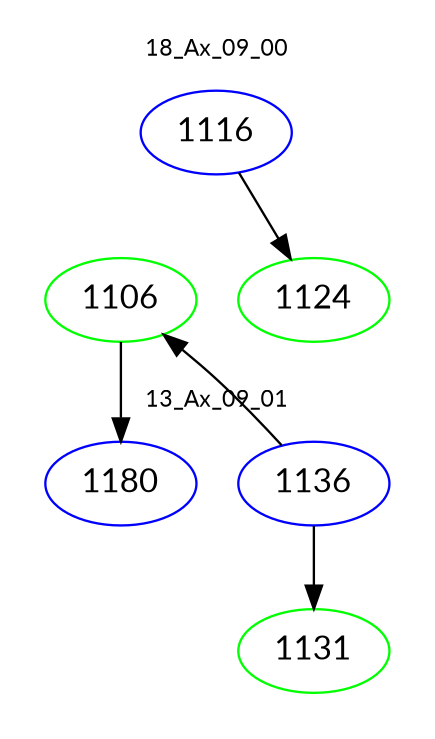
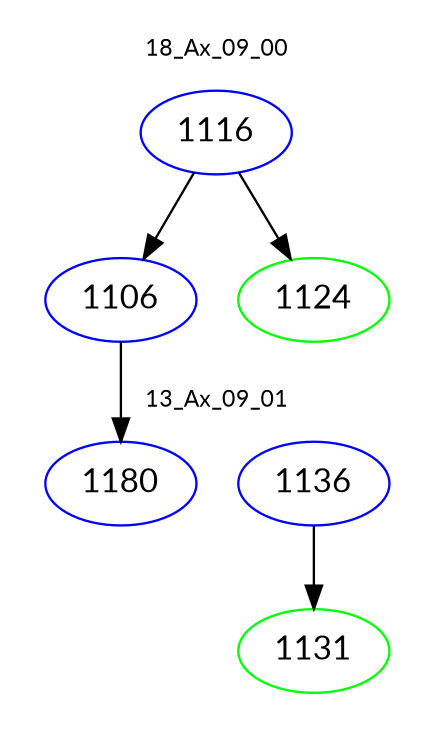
  digraph {
    fontname=Lato
    node [color=blue fontname=Lato]
    edge [color=black fontname=Lato]
    n1 [label=1136]
    n2 [color=green label=1131]
    n3 [label=1180]
    n4 [label=1116]
-   n5 [color=green label=1106]
+   n5 [label=1106]
    n6 [color=green label=1124]
    subgraph cluster_1 {
      color=white
      fontsize=10
      label="13_Ax_09_01"
      n1
      n2
      n3
    }
    subgraph cluster_2 {
      color=white
      fontsize=10
      label="18_Ax_09_00"
      n4
      n5
      n6
    }
    n1 -> n2
-   n1 -> n5
+   n4 -> n5
    n4 -> n6
    n5 -> n3
  }
